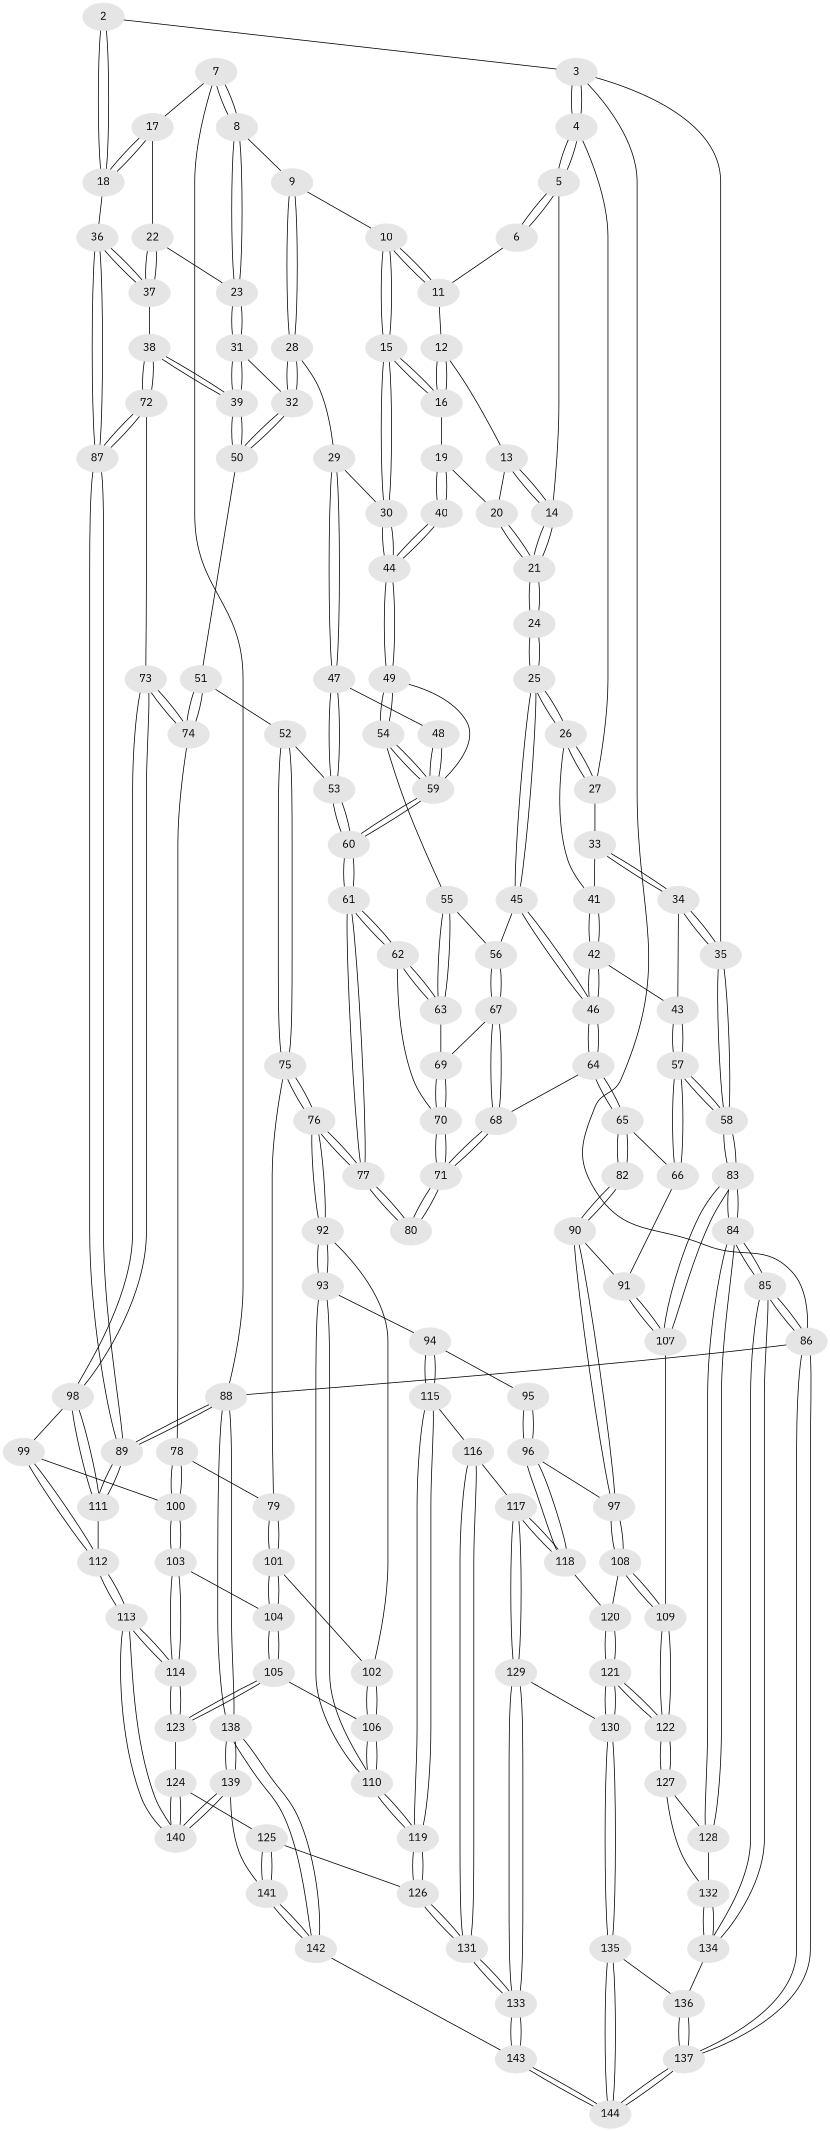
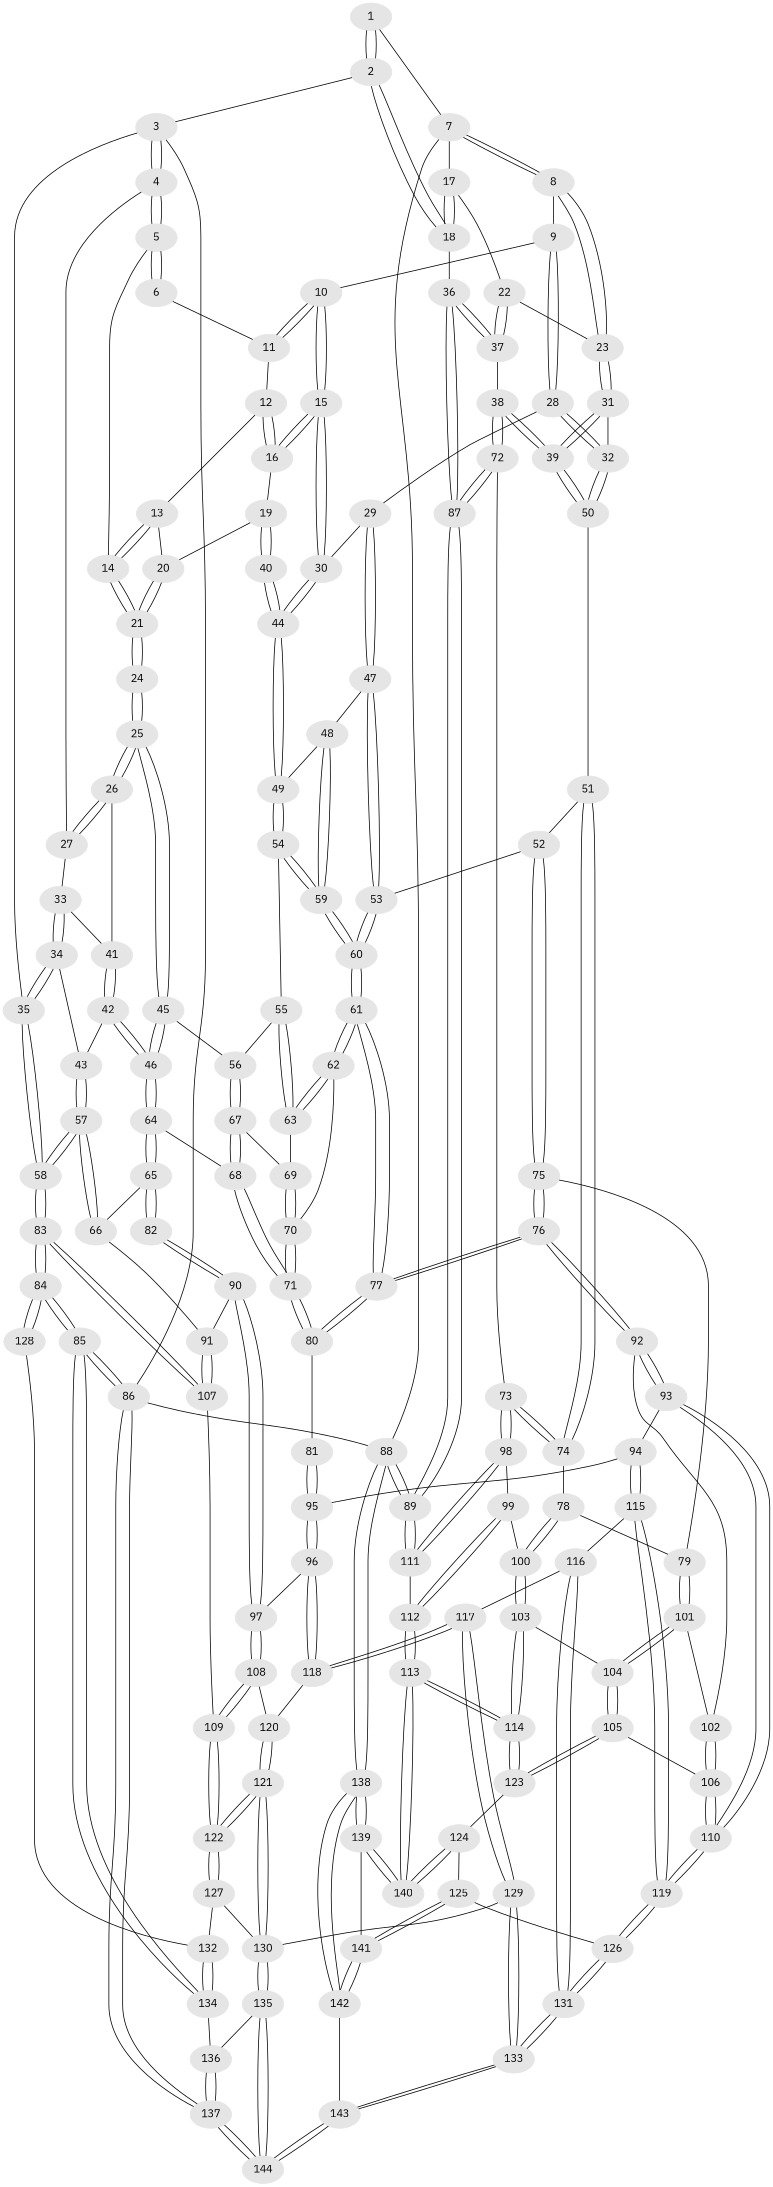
  graph {
    fontname="IBM Plex Sans"
    node [color=gray90 fontname="IBM Plex Sans" style=filled]
    edge [fontname="IBM Plex Sans"]
+   1
    2
    7
    3
    18
    88
    8
    17
    4
    35
    86
    36
    89
    138
    5
    27
    58
    137
    6
    14
    33
    11
    21
    12
    9
    23
    22
    10
    28
    31
    15
    29
    32
    16
    30
    13
    20
    19
    24
    44
    40
    37
    87
    25
    38
    39
    26
    45
    41
    46
    56
    42
    34
    47
    50
    48
    53
    49
    51
    43
    57
    83
    72
    73
    64
    66
    54
    67
    65
    68
    59
    60
    55
    52
    74
    75
    78
    76
    79
    61
    63
    69
    91
    84
    107
    62
    77
    70
    80
    71
    82
    90
+   81
    98
    111
    99
    100
    92
    101
    93
    102
    103
    104
    95
    96
    97
    85
    128
    109
    134
    132
    136
    144
    139
    142
    112
    108
    94
    110
    106
    115
    119
    116
    118
    120
    113
    114
    105
    123
    124
    122
    121
    127
    126
    140
    117
    131
    129
    133
    130
    135
    125
    141
    143
+   1 -- 2
+   1 -- 2
+   1 -- 7
    2 -- 3
    2 -- 18
    2 -- 18
    7 -- 88
    7 -- 8
    7 -- 8
    7 -- 17
    3 -- 4
    3 -- 4
    3 -- 35
    3 -- 86
    18 -- 36
    88 -- 89
    88 -- 89
    88 -- 138
    88 -- 138
    8 -- 9
    8 -- 23
    8 -- 23
    17 -- 18
    17 -- 18
    17 -- 22
    4 -- 5
    4 -- 5
    4 -- 27
    35 -- 58
    35 -- 58
    86 -- 88
    86 -- 137
    86 -- 137
    36 -- 37
    36 -- 37
    36 -- 87
    36 -- 87
    89 -- 111
    89 -- 111
    138 -- 139
    138 -- 139
    138 -- 142
    138 -- 142
    5 -- 6
    5 -- 6
    5 -- 14
    27 -- 33
    58 -- 83
    58 -- 83
    137 -- 144
    137 -- 144
    6 -- 11
    14 -- 21
    14 -- 21
    33 -- 41
    33 -- 34
    33 -- 34
    11 -- 12
    21 -- 24
    21 -- 24
    12 -- 16
    12 -- 16
    12 -- 13
    9 -- 10
    9 -- 28
    9 -- 28
    23 -- 31
    23 -- 31
    22 -- 23
    22 -- 37
    22 -- 37
    10 -- 11
    10 -- 11
    10 -- 15
    10 -- 15
    28 -- 29
    28 -- 32
    28 -- 32
    31 -- 32
    31 -- 39
    31 -- 39
    15 -- 16
    15 -- 16
    15 -- 30
    15 -- 30
    29 -- 30
    29 -- 47
    29 -- 47
    32 -- 50
    32 -- 50
    16 -- 19
    30 -- 44
    30 -- 44
    13 -- 14
    13 -- 14
    13 -- 20
    20 -- 21
    20 -- 21
    19 -- 20
    19 -- 40
    19 -- 40
    24 -- 25
    24 -- 25
    44 -- 49
    44 -- 49
    40 -- 44
    40 -- 44
    37 -- 38
    87 -- 89
    87 -- 89
    25 -- 26
    25 -- 26
    25 -- 45
    25 -- 45
    38 -- 39
    38 -- 39
    38 -- 72
    38 -- 72
    39 -- 50
    39 -- 50
    26 -- 27
    26 -- 27
    26 -- 41
    45 -- 46
    45 -- 46
    45 -- 56
    41 -- 42
    41 -- 42
    46 -- 64
    46 -- 64
    56 -- 67
    56 -- 67
    42 -- 46
    42 -- 46
    42 -- 43
    34 -- 35
    34 -- 35
    34 -- 43
    47 -- 48
    47 -- 53
    47 -- 53
    50 -- 51
-   59 -- 49
+   48 -- 49
    48 -- 59
    48 -- 59
    53 -- 60
    53 -- 60
    49 -- 54
    49 -- 54
    51 -- 52
    51 -- 74
    51 -- 74
    43 -- 57
    43 -- 57
    57 -- 58
    57 -- 58
    57 -- 66
    57 -- 66
    83 -- 84
    83 -- 84
    83 -- 107
    83 -- 107
    72 -- 87
    72 -- 87
    72 -- 73
    73 -- 74
    73 -- 74
    73 -- 98
    73 -- 98
    64 -- 65
    64 -- 65
    64 -- 68
    66 -- 91
    54 -- 59
    54 -- 59
    54 -- 55
    67 -- 68
    67 -- 68
    67 -- 69
    65 -- 66
    65 -- 82
    65 -- 82
    68 -- 71
    68 -- 71
    59 -- 60
    59 -- 60
    60 -- 61
    60 -- 61
    55 -- 56
    55 -- 63
    55 -- 63
    52 -- 53
    52 -- 75
    52 -- 75
    74 -- 78
    75 -- 76
    75 -- 76
    75 -- 79
    78 -- 79
    78 -- 100
    78 -- 100
    76 -- 77
    76 -- 77
    76 -- 92
    76 -- 92
    79 -- 101
    79 -- 101
    61 -- 62
    61 -- 62
    61 -- 77
    61 -- 77
    63 -- 69
    69 -- 70
    69 -- 70
    91 -- 107
    91 -- 107
    84 -- 85
    84 -- 85
    84 -- 128
    84 -- 128
    107 -- 109
    62 -- 63
    62 -- 63
    62 -- 70
    77 -- 80
    77 -- 80
    70 -- 71
    70 -- 71
+   80 -- 81
    71 -- 80
    71 -- 80
    82 -- 90
    82 -- 90
    90 -- 91
    90 -- 97
    90 -- 97
+   81 -- 95
+   81 -- 95
    98 -- 111
    98 -- 111
    98 -- 99
    111 -- 112
    99 -- 100
    99 -- 112
    99 -- 112
    100 -- 103
    100 -- 103
    92 -- 93
    92 -- 93
    92 -- 102
    101 -- 102
    101 -- 104
    101 -- 104
    93 -- 94
    93 -- 110
    93 -- 110
    102 -- 106
    102 -- 106
    103 -- 104
    103 -- 114
    103 -- 114
    104 -- 105
    104 -- 105
    95 -- 96
    95 -- 96
    96 -- 97
    96 -- 118
    96 -- 118
    97 -- 108
    97 -- 108
    85 -- 86
    85 -- 86
    85 -- 134
    85 -- 134
    128 -- 132
    109 -- 122
    109 -- 122
    134 -- 136
    132 -- 134
    132 -- 134
    136 -- 137
    136 -- 137
    139 -- 140
    139 -- 140
    139 -- 141
    142 -- 143
    112 -- 113
    112 -- 113
    108 -- 109
    108 -- 109
    108 -- 120
    94 -- 95
    94 -- 115
    94 -- 115
    110 -- 119
    110 -- 119
    106 -- 110
    106 -- 110
    115 -- 119
    115 -- 119
    115 -- 116
    119 -- 126
    119 -- 126
    116 -- 117
    116 -- 131
    116 -- 131
    118 -- 120
    120 -- 121
    120 -- 121
    113 -- 114
    113 -- 114
    113 -- 140
    113 -- 140
    114 -- 123
    114 -- 123
    105 -- 106
    105 -- 123
    105 -- 123
    123 -- 124
    124 -- 140
    124 -- 140
    124 -- 125
    122 -- 127
    122 -- 127
    121 -- 122
    121 -- 122
    121 -- 130
    121 -- 130
-   127 -- 128
+   127 -- 130
    127 -- 132
    126 -- 131
    126 -- 131
    117 -- 118
    117 -- 118
    117 -- 129
    117 -- 129
    131 -- 133
    131 -- 133
    129 -- 133
    129 -- 133
    129 -- 130
    133 -- 143
    133 -- 143
    130 -- 135
    130 -- 135
    135 -- 136
    135 -- 144
    135 -- 144
    125 -- 126
    125 -- 141
    125 -- 141
    141 -- 142
    141 -- 142
    143 -- 144
    143 -- 144
  }
